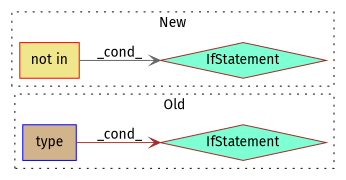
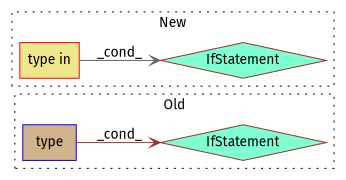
  digraph {
    rankdir=LR
    fontname="Fira Sans"
    node [a=25 l="4,2" shape=box style=filled fillcolor=aquamarine color=brown fontname="Fira Sans"]
    edge [arrowhead=vee fontname="Fira Sans"]
    n1 [a=32 l="5,1" label=type s="2041,2055" fillcolor=tan color=blue]
    n2 [label=IfStatement s="2037,2066" shape=diamond]
-   n3 [a=108 l=28 label="not in" s=2163 fillcolor=khaki color=red]
+   n3 [a=108 l=28 label="type in" s=2163 fillcolor=khaki color=red]
    n4 [label=IfStatement s="2130,2192" shape=diamond]
    subgraph cluster_1 {
      label=Old
      style=dotted
      n1
      n2
    }
    subgraph cluster_2 {
      label=New
      style=dotted
      n3
      n4
    }
    n1 -> n2 [label=_cond_ color=brown]
    n3 -> n4 [label=_cond_ color=gray40]
  }
